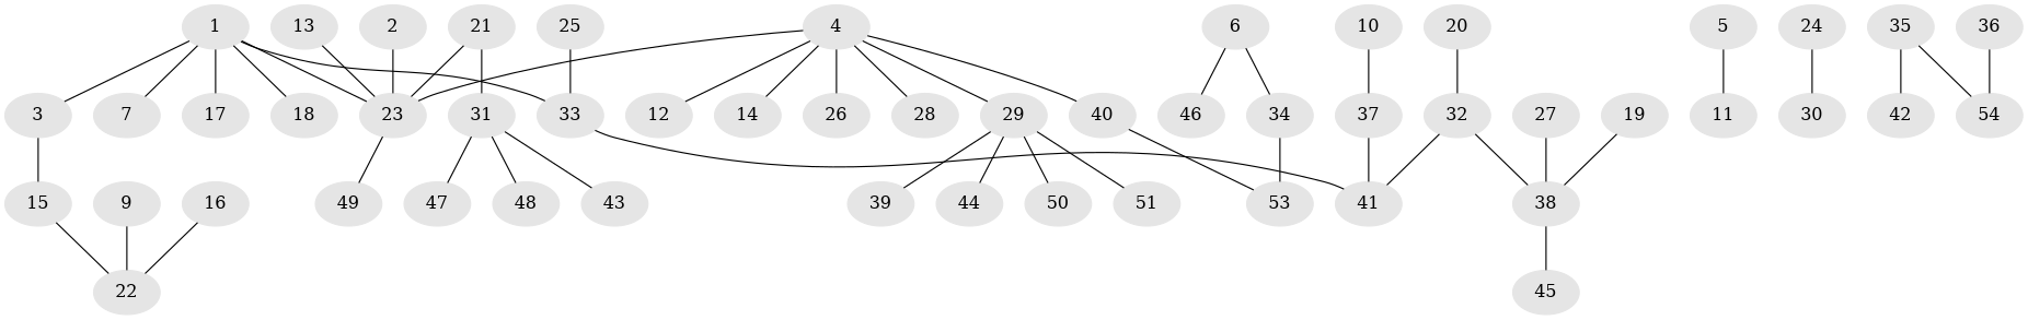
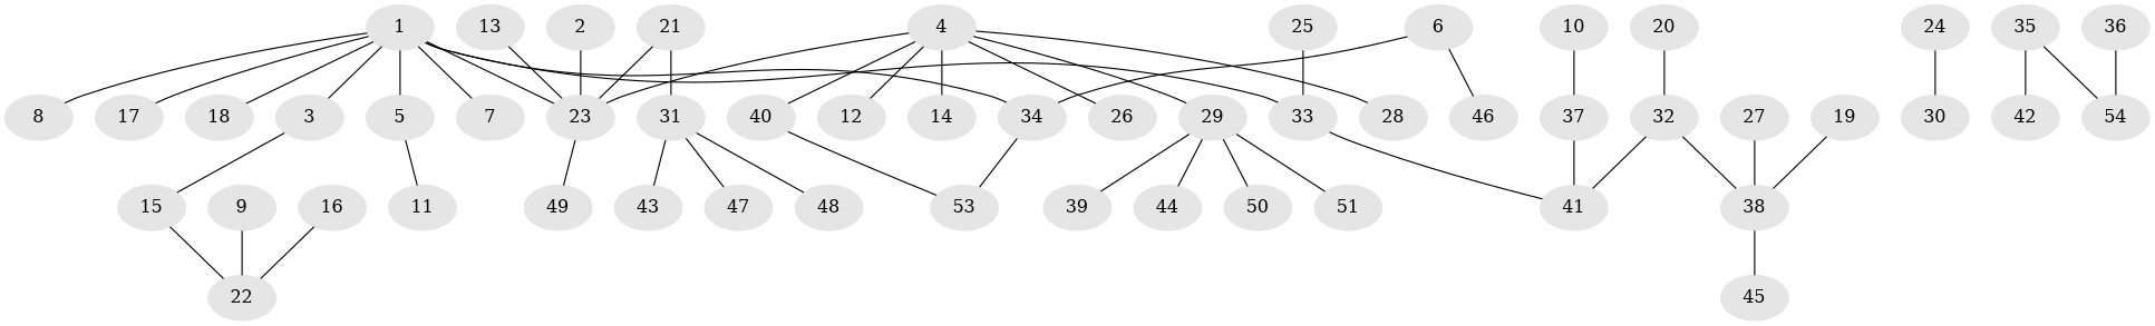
  graph {
    node [color=gray90 style=filled]
    edge [weight=1.0]
    1
    3
    5
    7
+   8
    17
    18
    23
    33
    34
    15
    11
    49
    41
    53
    2
    22
    4
    12
    14
    26
    28
    29
    40
    39
    44
    50
    51
    6
    46
    9
    10
    37
    13
    16
    19
    38
    45
    20
    32
    21
    31
    43
    47
    48
    24
    30
    25
    27
    35
    42
    54
    36
    1 -- 3
+   1 -- 5
    1 -- 7
+   1 -- 8
    1 -- 17
    1 -- 18
    1 -- 23
    1 -- 33
+   1 -- 34
    3 -- 15
    5 -- 11
    23 -- 49
    33 -- 41
    34 -- 53
    15 -- 22
    2 -- 23
    4 -- 23
    4 -- 12
    4 -- 14
    4 -- 26
    4 -- 28
    4 -- 29
    4 -- 40
    29 -- 39
    29 -- 44
    29 -- 50
    29 -- 51
    40 -- 53
    6 -- 34
    6 -- 46
    9 -- 22
    10 -- 37
    37 -- 41
    13 -- 23
    16 -- 22
    19 -- 38
    38 -- 45
    20 -- 32
    32 -- 41
    32 -- 38
    21 -- 23
    21 -- 31
    31 -- 43
    31 -- 47
    31 -- 48
    24 -- 30
    25 -- 33
    27 -- 38
    35 -- 42
    35 -- 54
    36 -- 54
  }
